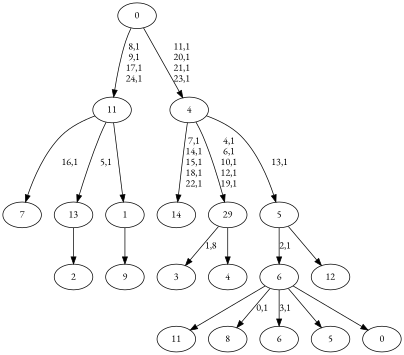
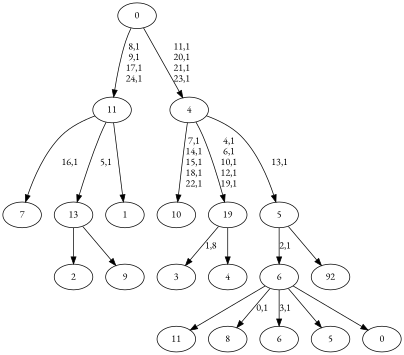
  digraph {
    fontname="EB Garamond"
    node [fontname="EB Garamond"]
    edge [fontname="EB Garamond"]
-   n1 [label=12]
+   n1 [label=92]
    n2 [label=11]
-   n3 [label=14]
+   n3 [label=10]
    n4 [label=9]
    n5 [label=8]
    n6 [label=7]
    n7 [label=6]
    n8 [label=5]
    n9 [label=4]
    n10 [label=3]
-   19 [label=29]
+   19
    n12 [label=2]
    13
    n14 [label=1]
    11
    n16 [label=0]
    6
    5
    4
    0
    19 -> n9
    19 -> n10 [label="1,8"]
-   n14 -> n4
+   13 -> n4
    13 -> n12
    11 -> n6 [label="16,1"]
    11 -> 13 [label="5,1"]
    11 -> n14
    6 -> n2
    6 -> n5 [label="0,1"]
    6 -> n7 [label="3,1"]
    6 -> n8
    6 -> n16
    5 -> n1
    5 -> 6 [label="2,1"]
    4 -> n3 [label="7,1\n14,1\n15,1\n18,1\n22,1"]
    4 -> 19 [label="4,1\n6,1\n10,1\n12,1\n19,1"]
    4 -> 5 [label="13,1"]
    0 -> 11 [label="8,1\n9,1\n17,1\n24,1"]
    0 -> 4 [label="11,1\n20,1\n21,1\n23,1"]
  }
